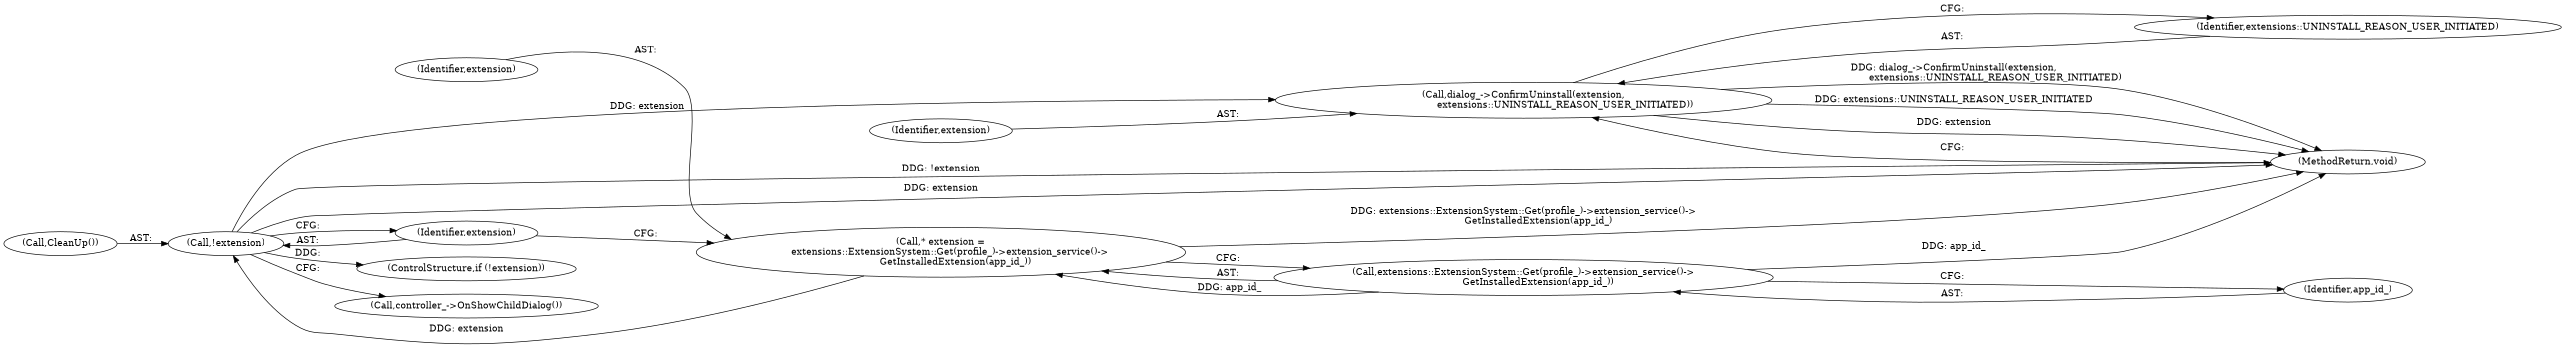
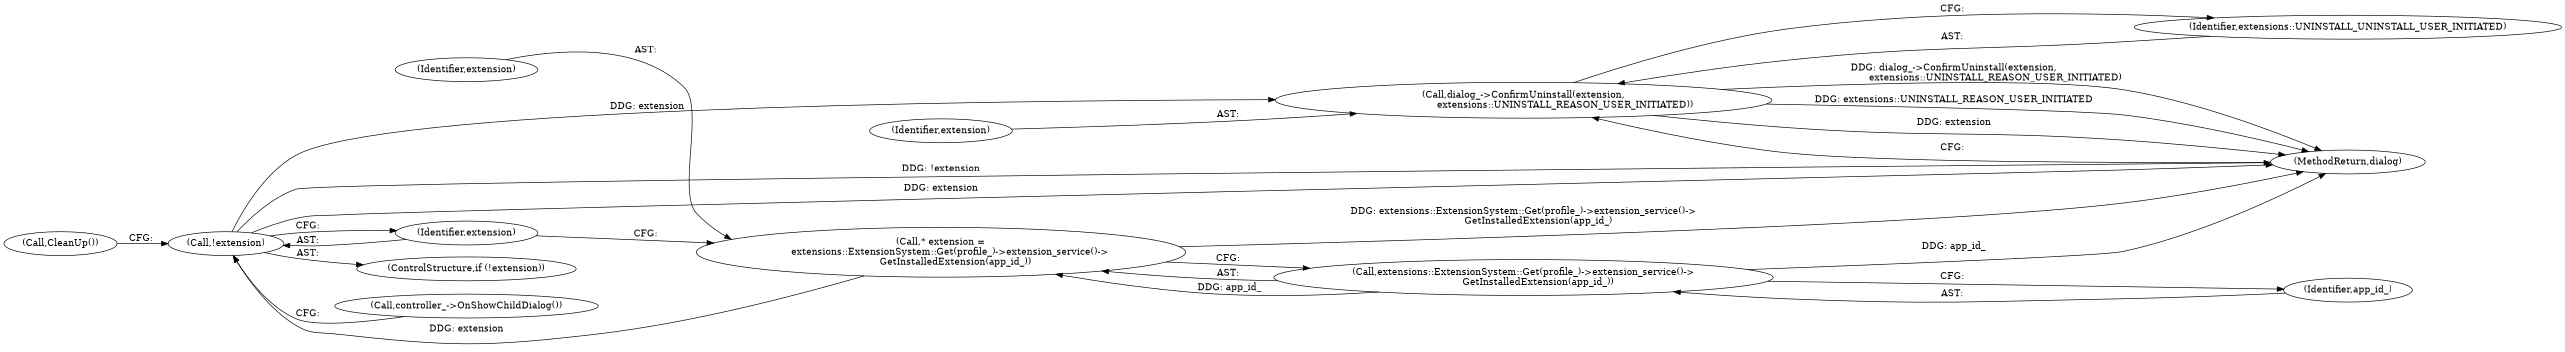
  digraph {
    rankdir=LR
    n1 [label="(Call,!extension)"]
    n2 [label="(Call,dialog_->ConfirmUninstall(extension,\n                            extensions::UNINSTALL_REASON_USER_INITIATED))"]
-   n3 [label="(MethodReturn,void)"]
+   n3 [label="(MethodReturn,dialog)"]
    n4 [label="(Identifier,extension)"]
    n5 [label="(ControlStructure,if (!extension))"]
-   n6 [label="(Identifier,extensions::UNINSTALL_REASON_USER_INITIATED)"]
+   n6 [label="(Identifier,extensions::UNINSTALL_UNINSTALL_USER_INITIATED)"]
    n7 [label="(Call,* extension =\n      extensions::ExtensionSystem::Get(profile_)->extension_service()->\n          GetInstalledExtension(app_id_))"]
    n8 [label="(Call,extensions::ExtensionSystem::Get(profile_)->extension_service()->\n          GetInstalledExtension(app_id_))"]
    n9 [label="(Identifier,app_id_)"]
    n10 [label="(Identifier,extension)"]
    n11 [label="(Call,CleanUp())"]
    n12 [label="(Call,controller_->OnShowChildDialog())"]
    n13 [label="(Identifier,extension)"]
    n1 -> n2 [label="DDG: extension"]
    n1 -> n3 [label="DDG: !extension"]
    n1 -> n3 [label="DDG: extension"]
    n1 -> n4 [label="CFG: "]
-   n1 -> n5 [label="DDG: "]
+   n1 -> n5 [label="AST: "]
    n2 -> n3 [label="DDG: dialog_->ConfirmUninstall(extension,\n                            extensions::UNINSTALL_REASON_USER_INITIATED)"]
    n2 -> n3 [label="DDG: extensions::UNINSTALL_REASON_USER_INITIATED"]
    n2 -> n3 [label="DDG: extension"]
    n2 -> n6 [label="CFG: "]
    n3 -> n2 [label="CFG: "]
    n4 -> n1 [label="AST: "]
    n4 -> n7 [label="CFG: "]
    n6 -> n2 [label="AST: "]
    n7 -> n1 [label="DDG: extension"]
    n7 -> n3 [label="DDG: extensions::ExtensionSystem::Get(profile_)->extension_service()->\n          GetInstalledExtension(app_id_)"]
    n7 -> n8 [label="CFG: "]
    n8 -> n3 [label="DDG: app_id_"]
    n8 -> n7 [label="AST: "]
    n8 -> n7 [label="DDG: app_id_"]
    n8 -> n9 [label="CFG: "]
    n9 -> n8 [label="AST: "]
    n10 -> n2 [label="AST: "]
-   n11 -> n1 [label="AST: "]
-   n1 -> n12 [label="CFG: "]
+   n11 -> n1 [label="CFG: "]
+   n12 -> n1 [label="CFG: "]
    n13 -> n7 [label="AST: "]
  }
